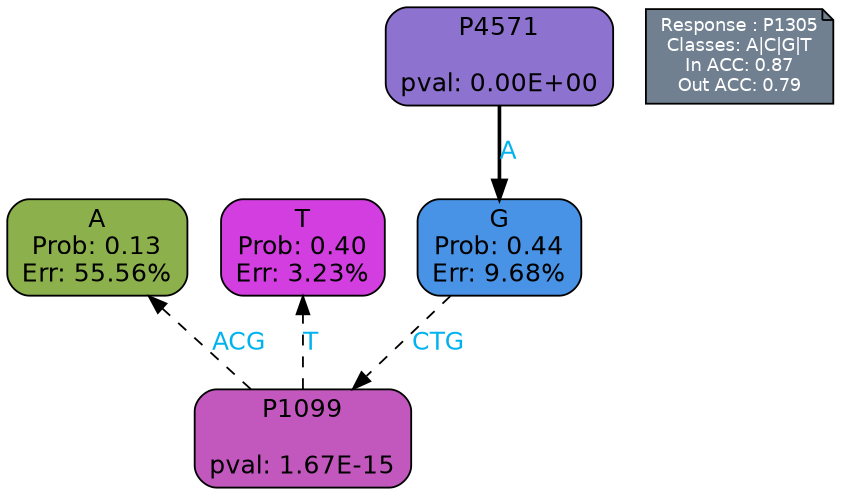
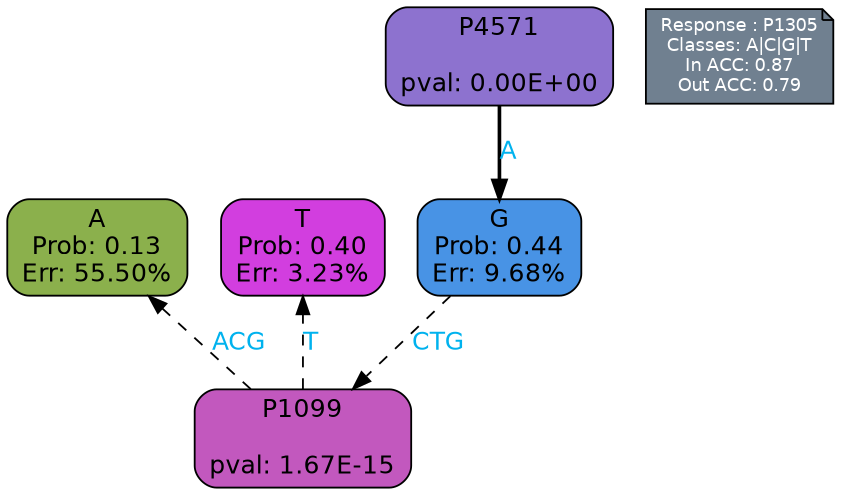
  digraph {
    ranksep=equally
    splines=polylines
    node [color=black fontname=helvetica shape=box style="filled, rounded"]
    edge [fontcolor=deepskyblue2 fontname=helvetica style=dashed]
    n1 [fillcolor="#4893e5" label="G\nProb: 0.44\nErr: 9.68%"]
-   n2 [fillcolor="#8bb04c" label="A\nProb: 0.13\nErr: 55.56%"]
+   n2 [fillcolor="#8bb04c" label="A\nProb: 0.13\nErr: 55.50%"]
    n3 [fillcolor="#d23edf" label="T\nProb: 0.40\nErr: 3.23%"]
    n4 [align=left fillcolor=slategray fontcolor=white fontsize=10 label="Response : P1305\nClasses: A|C|G|T\nIn ACC: 0.87\nOut ACC: 0.79\n" shape=note style=filled]
    n5 [fillcolor="#8d72cf" label="P4571\n\npval: 0.00E+00"]
    n6 [fillcolor="#c258be" label="P1099\n\npval: 1.67E-15"]
    subgraph sub_1 {
      rank=same
      n1
      n2
      n3
    }
    subgraph sub_2 {
      rank=same
      n4
      n5
    }
    n1 -> n6 [label=CTG]
    n5 -> n1 [label=A style=bold]
    n6 -> n2 [label=ACG]
    n6 -> n3 [label=T]
  }
